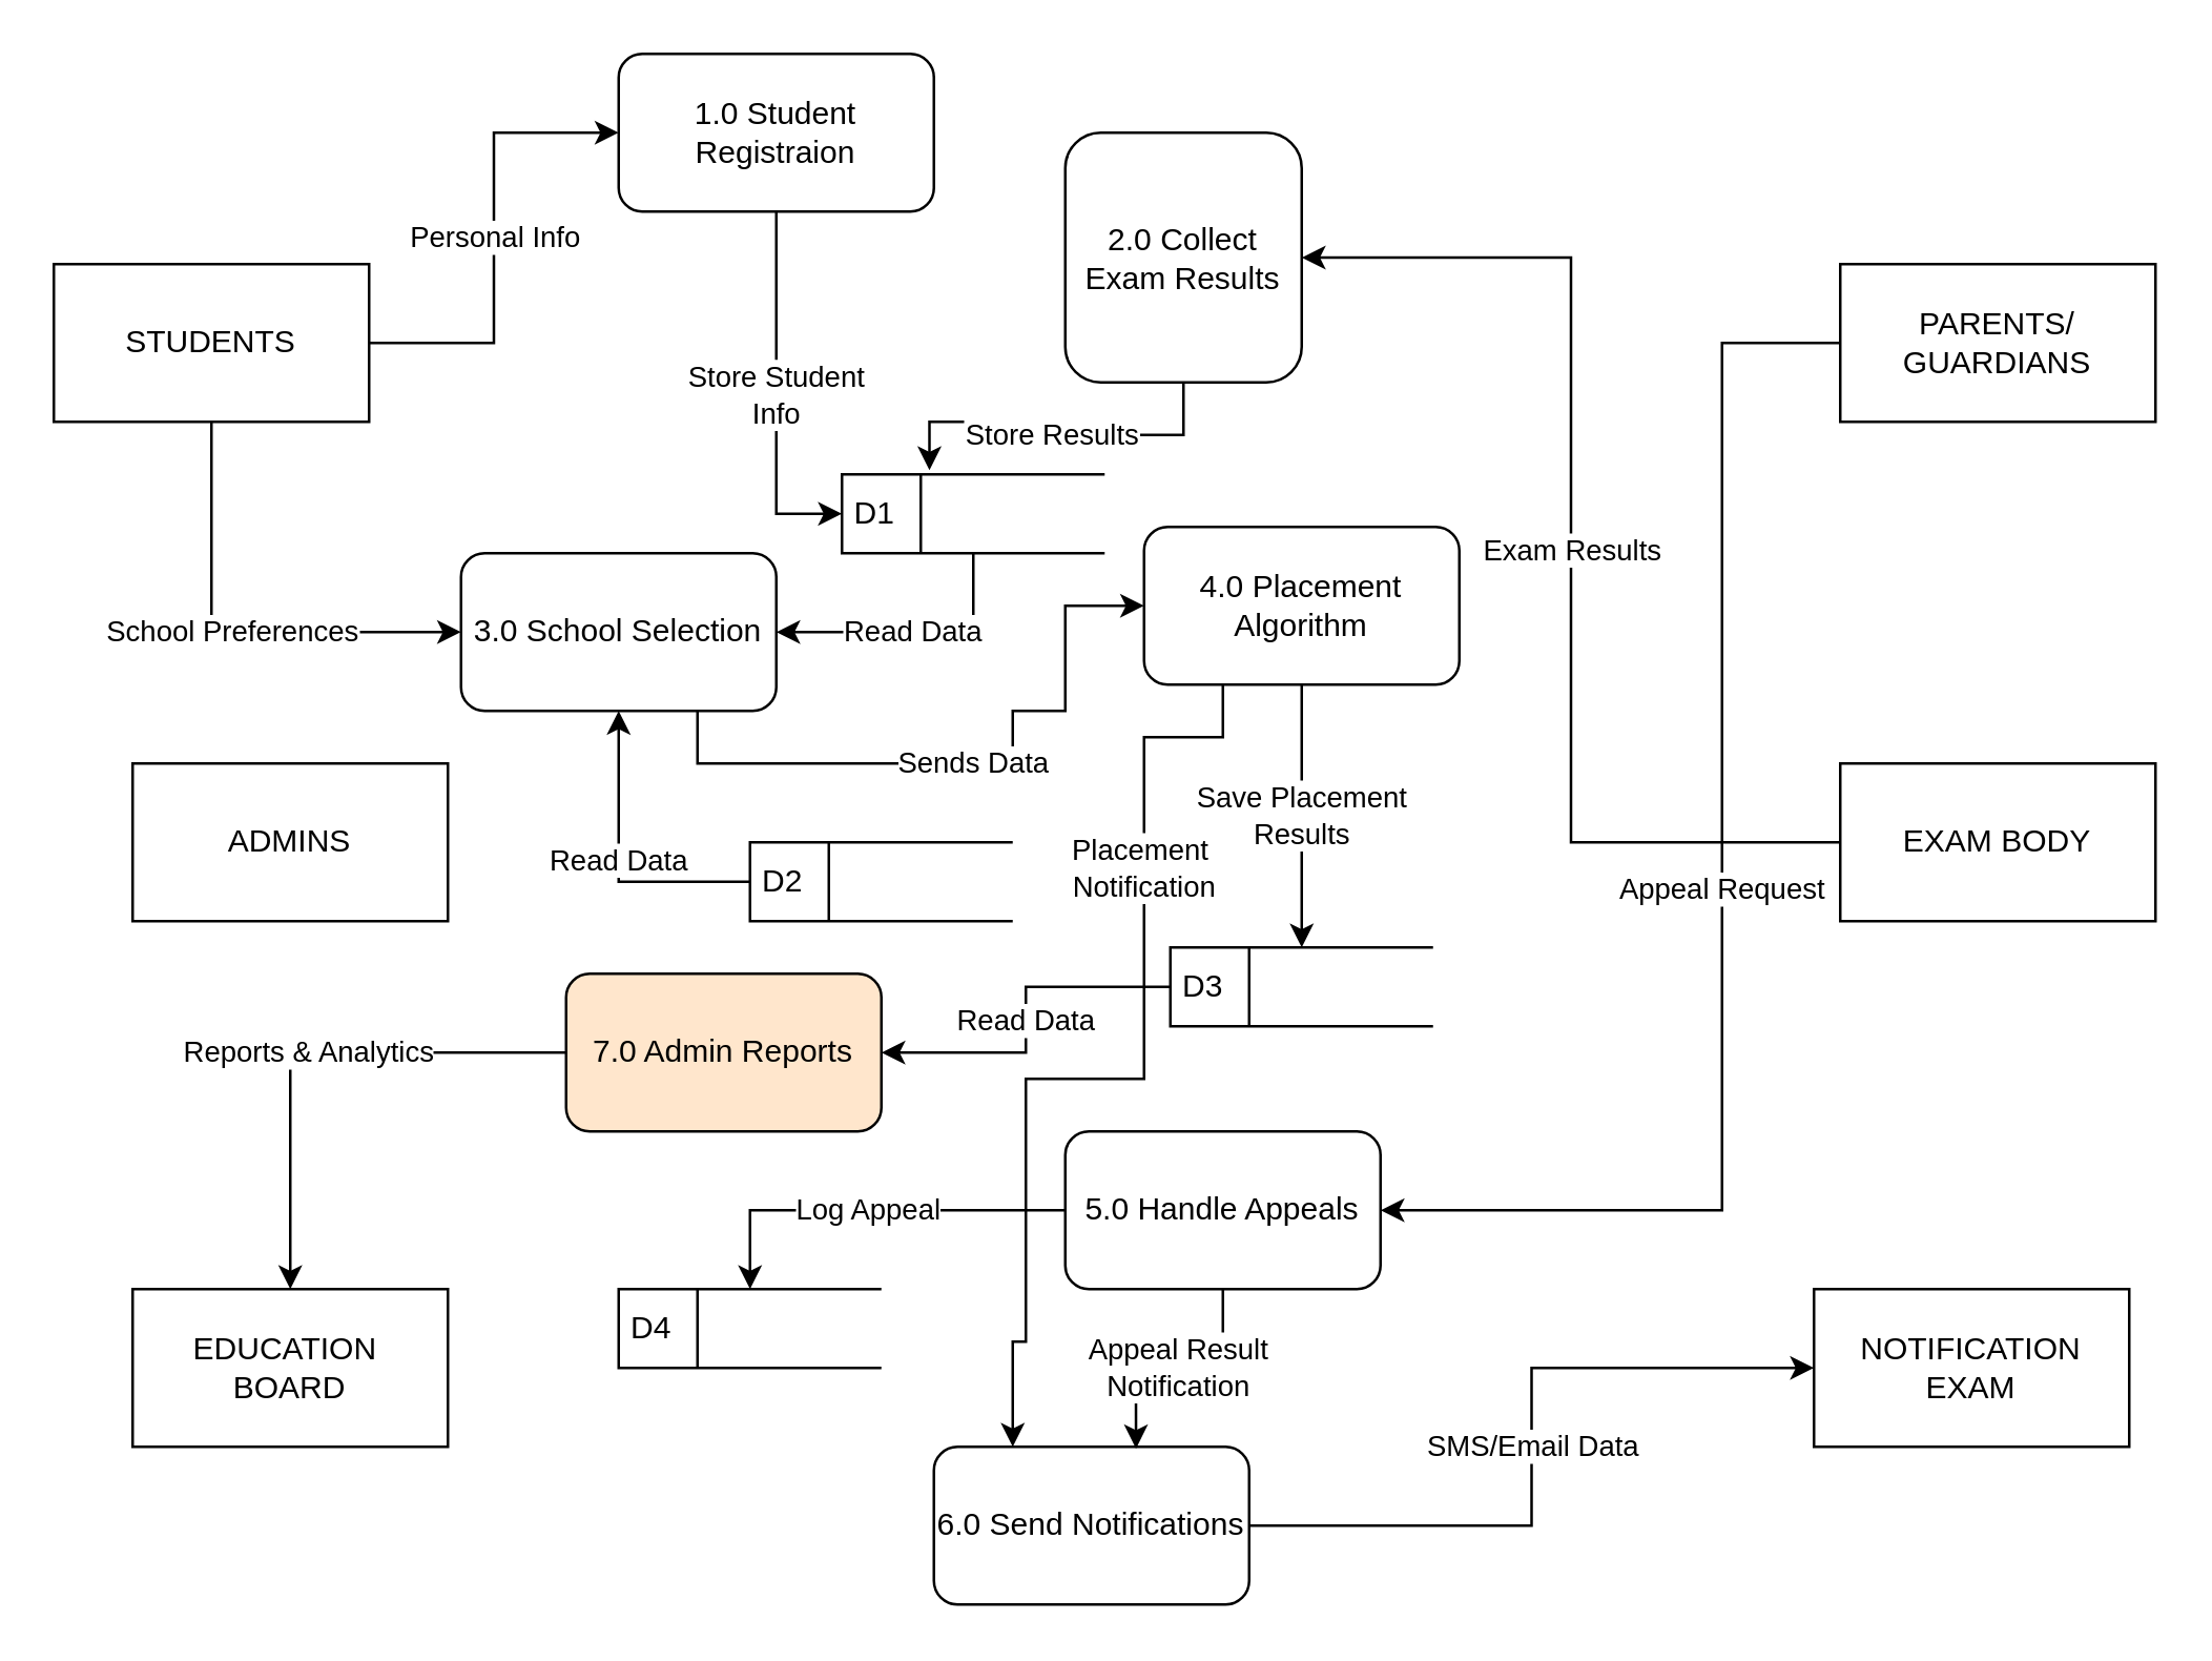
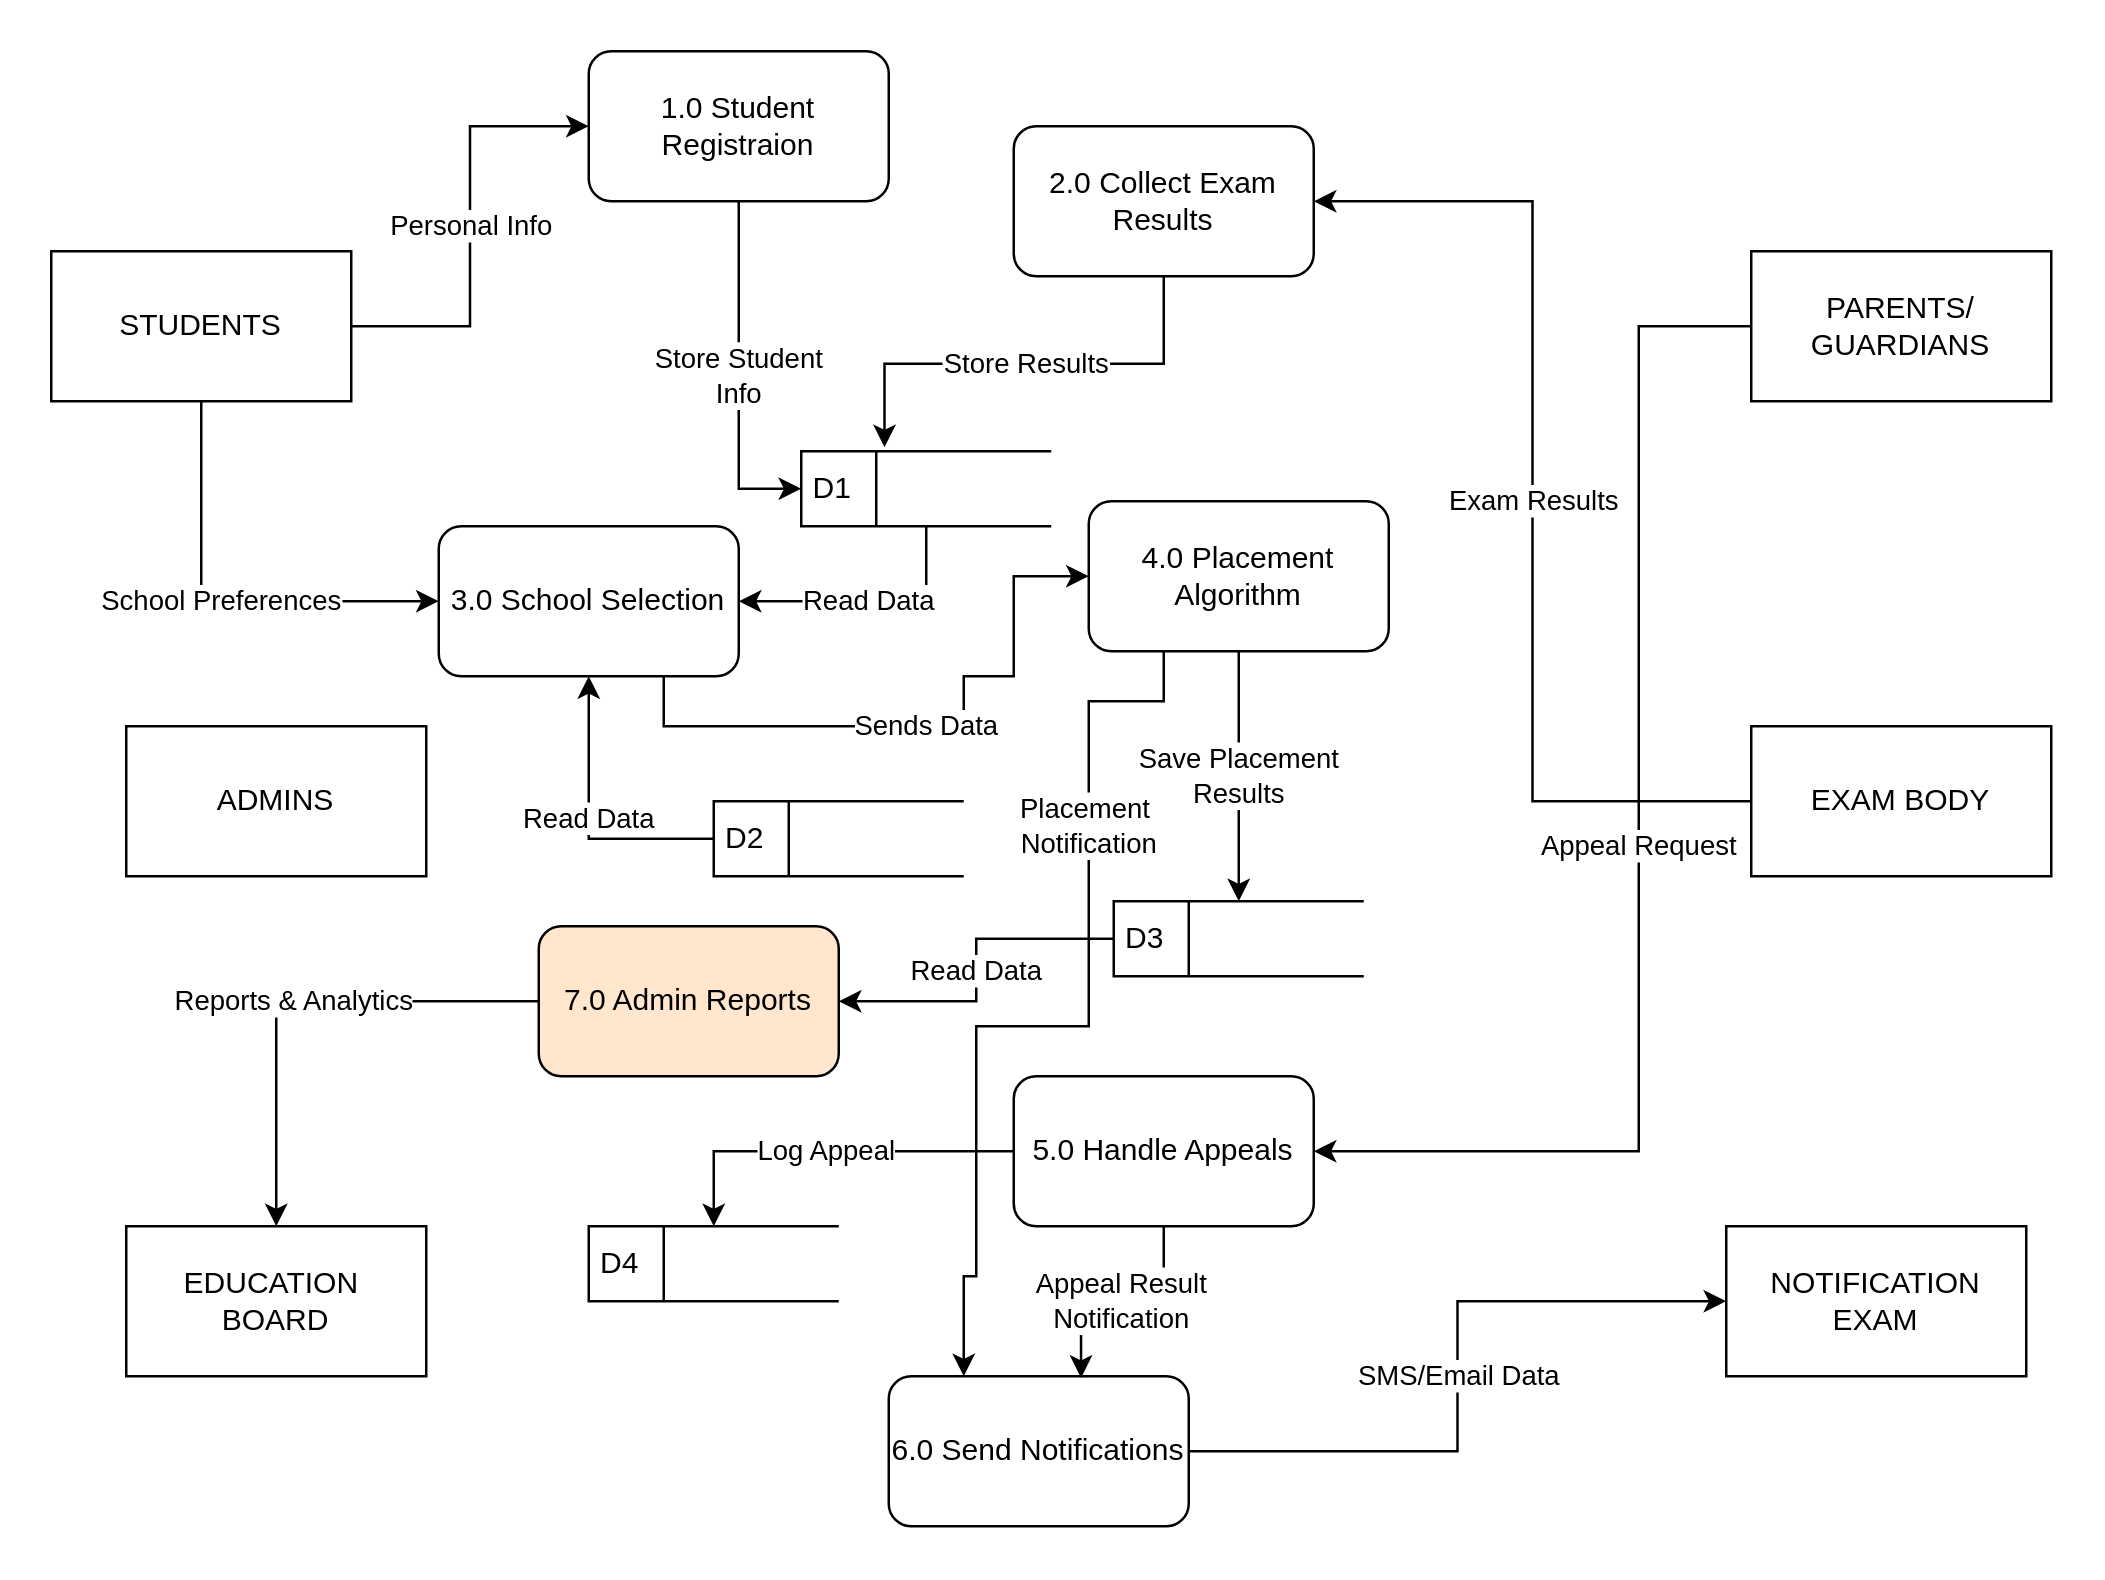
  <mxCell id="0" />
  <mxCell id="1" parent="0" />
  <mxCell id="2" value="Personal Info" style="edgeStyle=orthogonalEdgeStyle;rounded=0;orthogonalLoop=1;jettySize=auto;html=1;entryX=0;entryY=0.5;entryDx=0;entryDy=0;" edge="1" parent="1" source="4" target="13"><mxGeometry relative="1" as="geometry" /></mxCell>
  <mxCell id="3" value="School Preferences" style="edgeStyle=orthogonalEdgeStyle;rounded=0;orthogonalLoop=1;jettySize=auto;html=1;entryX=0;entryY=0.5;entryDx=0;entryDy=0;exitX=0.5;exitY=1;exitDx=0;exitDy=0;" edge="1" parent="1" source="4" target="19"><mxGeometry relative="1" as="geometry" /></mxCell>
  <mxCell id="4" value="STUDENTS" style="rounded=0;whiteSpace=wrap;html=1;" vertex="1" parent="1"><mxGeometry x="20" y="100" width="120" height="60" as="geometry" /></mxCell>
  <mxCell id="5" value="Appeal Request" style="edgeStyle=orthogonalEdgeStyle;rounded=0;orthogonalLoop=1;jettySize=auto;html=1;entryX=1;entryY=0.5;entryDx=0;entryDy=0;" edge="1" parent="1" source="6" target="21"><mxGeometry relative="1" as="geometry"><Array as="points"><mxPoint x="655" y="130" /><mxPoint x="655" y="460" /></Array></mxGeometry></mxCell>
  <mxCell id="6" value="PARENTS/&lt;div&gt;GUARDIANS&lt;/div&gt;" style="rounded=0;whiteSpace=wrap;html=1;" vertex="1" parent="1"><mxGeometry x="700" y="100" width="120" height="60" as="geometry" /></mxCell>
  <mxCell id="7" value="ADMINS" style="rounded=0;whiteSpace=wrap;html=1;" vertex="1" parent="1"><mxGeometry x="50" y="290" width="120" height="60" as="geometry" /></mxCell>
  <mxCell id="8" value="Exam Results" style="edgeStyle=orthogonalEdgeStyle;rounded=0;orthogonalLoop=1;jettySize=auto;html=1;entryX=1;entryY=0.5;entryDx=0;entryDy=0;" edge="1" parent="1" source="9" target="14"><mxGeometry relative="1" as="geometry" /></mxCell>
  <mxCell id="9" value="EXAM BODY" style="rounded=0;whiteSpace=wrap;html=1;" vertex="1" parent="1"><mxGeometry x="700" y="290" width="120" height="60" as="geometry" /></mxCell>
  <mxCell id="10" value="EDUCATION&amp;nbsp;&lt;div&gt;BOARD&lt;/div&gt;" style="rounded=0;whiteSpace=wrap;html=1;" vertex="1" parent="1"><mxGeometry x="50" y="490" width="120" height="60" as="geometry" /></mxCell>
  <mxCell id="11" value="NOTIFICATION EXAM" style="rounded=0;whiteSpace=wrap;html=1;" vertex="1" parent="1"><mxGeometry x="690" y="490" width="120" height="60" as="geometry" /></mxCell>
  <mxCell id="12" value="Store&amp;nbsp;&lt;span style=&quot;background-color: light-dark(#ffffff, var(--ge-dark-color, #121212)); color: light-dark(rgb(0, 0, 0), rgb(255, 255, 255));&quot;&gt;Student&lt;/span&gt;&lt;div&gt;Info&lt;/div&gt;" style="edgeStyle=orthogonalEdgeStyle;rounded=0;orthogonalLoop=1;jettySize=auto;html=1;entryX=0;entryY=0.5;entryDx=0;entryDy=0;" edge="1" parent="1" source="13" target="27"><mxGeometry relative="1" as="geometry" /></mxCell>
  <mxCell id="13" value="1.0 Student Registraion" style="rounded=1;whiteSpace=wrap;html=1;" vertex="1" parent="1"><mxGeometry x="235" y="20" width="120" height="60" as="geometry" /></mxCell>
- <mxCell id="14" value="2.0 Collect Exam Results" style="rounded=1;whiteSpace=wrap;html=1;" vertex="1" parent="1"><mxGeometry x="405" y="50" width="90" height="95" as="geometry" /></mxCell>
+ <mxCell id="14" value="2.0 Collect Exam Results" style="rounded=1;whiteSpace=wrap;html=1;" vertex="1" parent="1"><mxGeometry x="405" y="50" width="120" height="60" as="geometry" /></mxCell>
  <mxCell id="15" value="Save Placement&lt;div&gt;Results&lt;/div&gt;" style="edgeStyle=orthogonalEdgeStyle;rounded=0;orthogonalLoop=1;jettySize=auto;html=1;entryX=0.5;entryY=0;entryDx=0;entryDy=0;" edge="1" parent="1" source="17" target="31"><mxGeometry relative="1" as="geometry" /></mxCell>
  <mxCell id="16" value="Placement&amp;nbsp;&lt;div&gt;Notification&lt;/div&gt;" style="edgeStyle=orthogonalEdgeStyle;rounded=0;orthogonalLoop=1;jettySize=auto;html=1;exitX=0.25;exitY=1;exitDx=0;exitDy=0;entryX=0.25;entryY=0;entryDx=0;entryDy=0;" edge="1" parent="1" source="17" target="23"><mxGeometry x="-0.46" relative="1" as="geometry"><Array as="points"><mxPoint x="465" y="280" /><mxPoint x="435" y="280" /><mxPoint x="435" y="410" /><mxPoint x="390" y="410" /><mxPoint x="390" y="510" /><mxPoint x="385" y="510" /></Array><mxPoint as="offset" /></mxGeometry></mxCell>
  <mxCell id="17" value="4.0 Placement Algorithm" style="rounded=1;whiteSpace=wrap;html=1;" vertex="1" parent="1"><mxGeometry x="435" y="200" width="120" height="60" as="geometry" /></mxCell>
  <mxCell id="18" value="Sends Data" style="edgeStyle=orthogonalEdgeStyle;rounded=0;orthogonalLoop=1;jettySize=auto;html=1;entryX=0;entryY=0.5;entryDx=0;entryDy=0;exitX=0.75;exitY=1;exitDx=0;exitDy=0;" edge="1" parent="1" source="19" target="17"><mxGeometry relative="1" as="geometry"><Array as="points"><mxPoint x="265" y="290" /><mxPoint x="385" y="290" /><mxPoint x="385" y="270" /><mxPoint x="405" y="270" /><mxPoint x="405" y="230" /></Array></mxGeometry></mxCell>
  <mxCell id="19" value="3.0 School Selection" style="rounded=1;whiteSpace=wrap;html=1;" vertex="1" parent="1"><mxGeometry x="175" y="210" width="120" height="60" as="geometry" /></mxCell>
  <mxCell id="20" value="Log Appeal" style="edgeStyle=orthogonalEdgeStyle;rounded=0;orthogonalLoop=1;jettySize=auto;html=1;entryX=0.5;entryY=0;entryDx=0;entryDy=0;" edge="1" parent="1" source="21" target="32"><mxGeometry relative="1" as="geometry" /></mxCell>
  <mxCell id="21" value="5.0 Handle Appeals" style="rounded=1;whiteSpace=wrap;html=1;" vertex="1" parent="1"><mxGeometry x="405" y="430" width="120" height="60" as="geometry" /></mxCell>
  <mxCell id="22" value="SMS/Email Data" style="edgeStyle=orthogonalEdgeStyle;rounded=0;orthogonalLoop=1;jettySize=auto;html=1;entryX=0;entryY=0.5;entryDx=0;entryDy=0;" edge="1" parent="1" source="23" target="11"><mxGeometry relative="1" as="geometry" /></mxCell>
  <mxCell id="23" value="6.0 Send Notifications" style="rounded=1;whiteSpace=wrap;html=1;" vertex="1" parent="1"><mxGeometry x="355" y="550" width="120" height="60" as="geometry" /></mxCell>
  <mxCell id="24" value="Reports &amp;amp; Analytics" style="edgeStyle=orthogonalEdgeStyle;rounded=0;orthogonalLoop=1;jettySize=auto;html=1;entryX=0.5;entryY=0;entryDx=0;entryDy=0;" edge="1" parent="1" source="25" target="10"><mxGeometry relative="1" as="geometry" /></mxCell>
  <mxCell id="25" value="7.0 Admin Reports" style="rounded=1;whiteSpace=wrap;html=1;fillColor=#ffe6cc;" vertex="1" parent="1"><mxGeometry x="215" y="370" width="120" height="60" as="geometry" /></mxCell>
  <mxCell id="26" value="Read Data" style="edgeStyle=orthogonalEdgeStyle;rounded=0;orthogonalLoop=1;jettySize=auto;html=1;entryX=1;entryY=0.5;entryDx=0;entryDy=0;exitX=0.5;exitY=1;exitDx=0;exitDy=0;" edge="1" parent="1" source="27" target="19"><mxGeometry relative="1" as="geometry" /></mxCell>
  <mxCell id="27" value="D1" style="html=1;dashed=0;whiteSpace=wrap;shape=mxgraph.dfd.dataStoreID;align=left;spacingLeft=3;points=[[0,0],[0.5,0],[1,0],[0,0.5],[1,0.5],[0,1],[0.5,1],[1,1]];" vertex="1" parent="1"><mxGeometry x="320" y="180" width="100" height="30" as="geometry" /></mxCell>
  <mxCell id="28" value="Read Data" style="edgeStyle=orthogonalEdgeStyle;rounded=0;orthogonalLoop=1;jettySize=auto;html=1;entryX=0.5;entryY=1;entryDx=0;entryDy=0;exitX=0;exitY=0.5;exitDx=0;exitDy=0;" edge="1" parent="1" source="29" target="19"><mxGeometry relative="1" as="geometry" /></mxCell>
  <mxCell id="29" value="D2" style="html=1;dashed=0;whiteSpace=wrap;shape=mxgraph.dfd.dataStoreID;align=left;spacingLeft=3;points=[[0,0],[0.5,0],[1,0],[0,0.5],[1,0.5],[0,1],[0.5,1],[1,1]];" vertex="1" parent="1"><mxGeometry x="285" y="320" width="100" height="30" as="geometry" /></mxCell>
  <mxCell id="30" value="Read Data" style="edgeStyle=orthogonalEdgeStyle;rounded=0;orthogonalLoop=1;jettySize=auto;html=1;entryX=1;entryY=0.5;entryDx=0;entryDy=0;" edge="1" parent="1" source="31" target="25"><mxGeometry relative="1" as="geometry" /></mxCell>
  <mxCell id="31" value="D3" style="html=1;dashed=0;whiteSpace=wrap;shape=mxgraph.dfd.dataStoreID;align=left;spacingLeft=3;points=[[0,0],[0.5,0],[1,0],[0,0.5],[1,0.5],[0,1],[0.5,1],[1,1]];" vertex="1" parent="1"><mxGeometry x="445" y="360" width="100" height="30" as="geometry" /></mxCell>
  <mxCell id="32" value="D4" style="html=1;dashed=0;whiteSpace=wrap;shape=mxgraph.dfd.dataStoreID;align=left;spacingLeft=3;points=[[0,0],[0.5,0],[1,0],[0,0.5],[1,0.5],[0,1],[0.5,1],[1,1]];" vertex="1" parent="1"><mxGeometry x="235" y="490" width="100" height="30" as="geometry" /></mxCell>
  <mxCell id="33" value="Store Results" style="edgeStyle=orthogonalEdgeStyle;rounded=0;orthogonalLoop=1;jettySize=auto;html=1;entryX=0.333;entryY=-0.052;entryDx=0;entryDy=0;entryPerimeter=0;" edge="1" parent="1" source="14" target="27"><mxGeometry relative="1" as="geometry" /></mxCell>
  <mxCell id="34" value="Appeal Result&lt;div&gt;Notification&lt;/div&gt;" style="edgeStyle=orthogonalEdgeStyle;rounded=0;orthogonalLoop=1;jettySize=auto;html=1;exitX=0.5;exitY=1;exitDx=0;exitDy=0;entryX=0.641;entryY=0.011;entryDx=0;entryDy=0;entryPerimeter=0;" edge="1" parent="1" source="21" target="23"><mxGeometry relative="1" as="geometry" /></mxCell>
